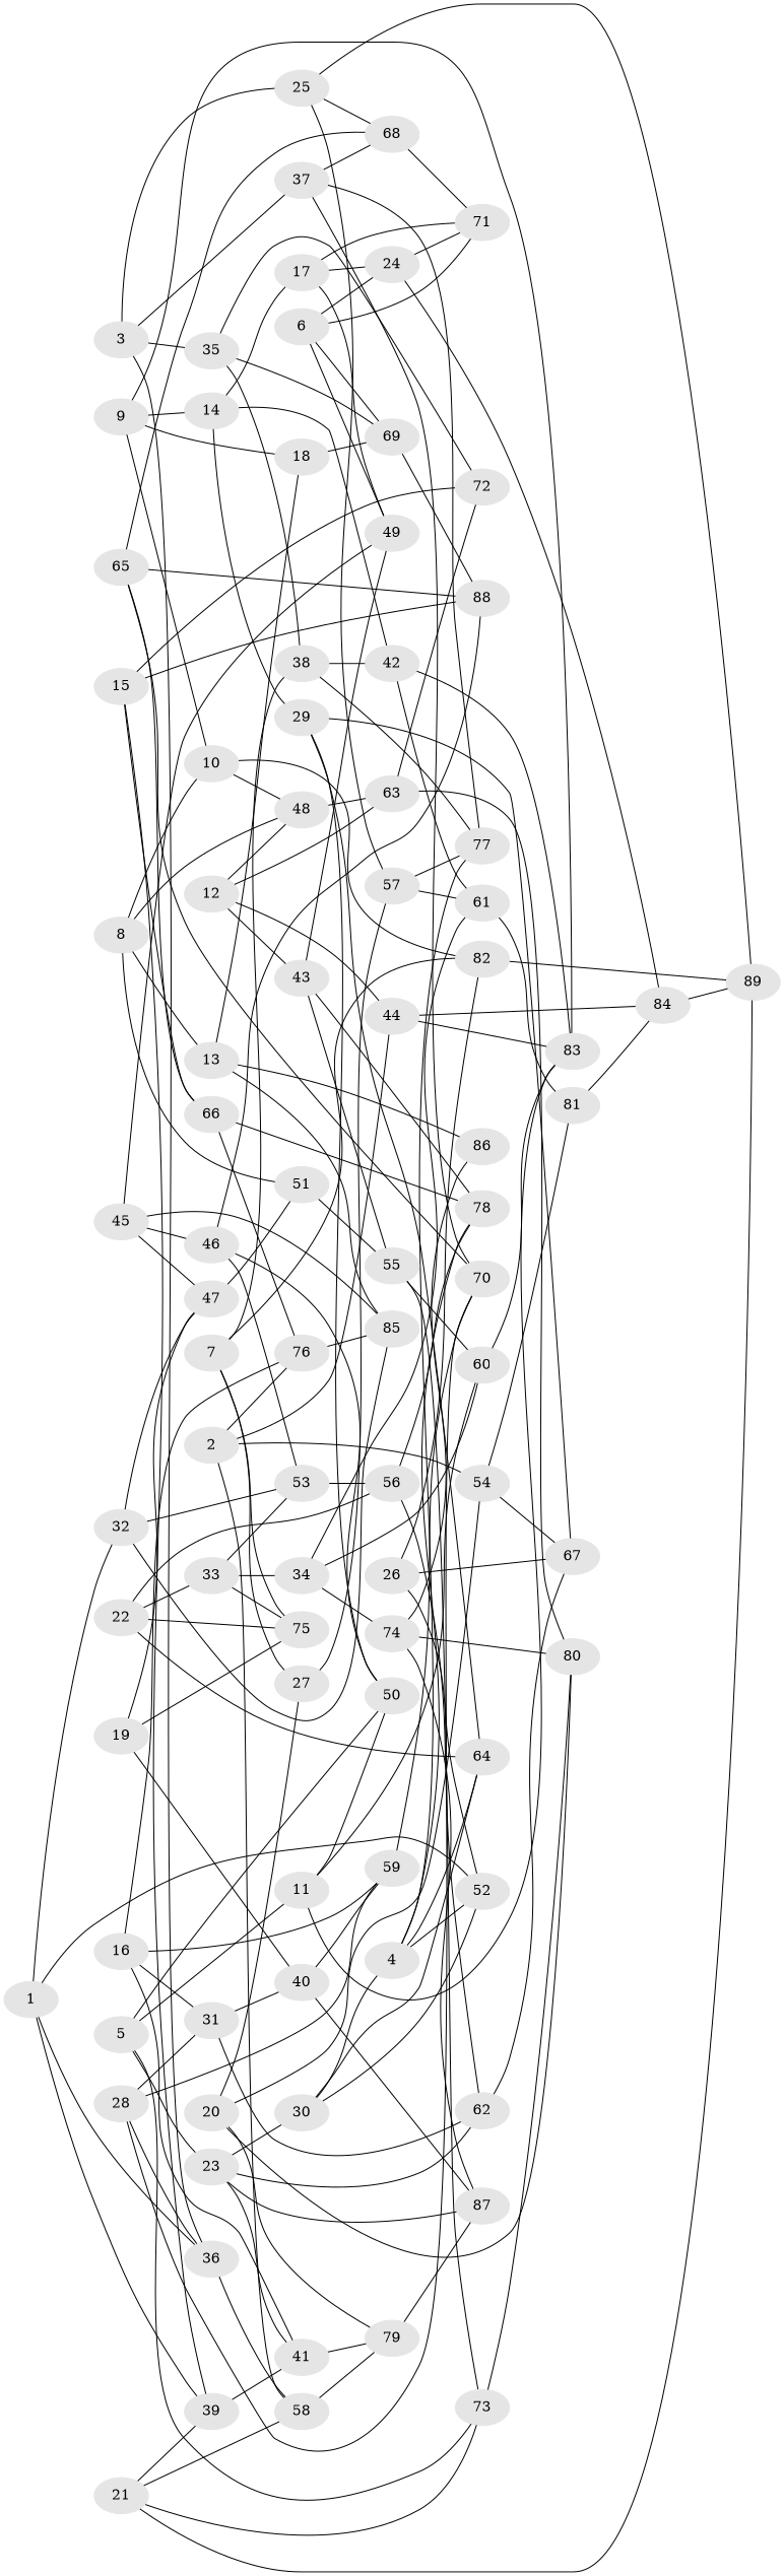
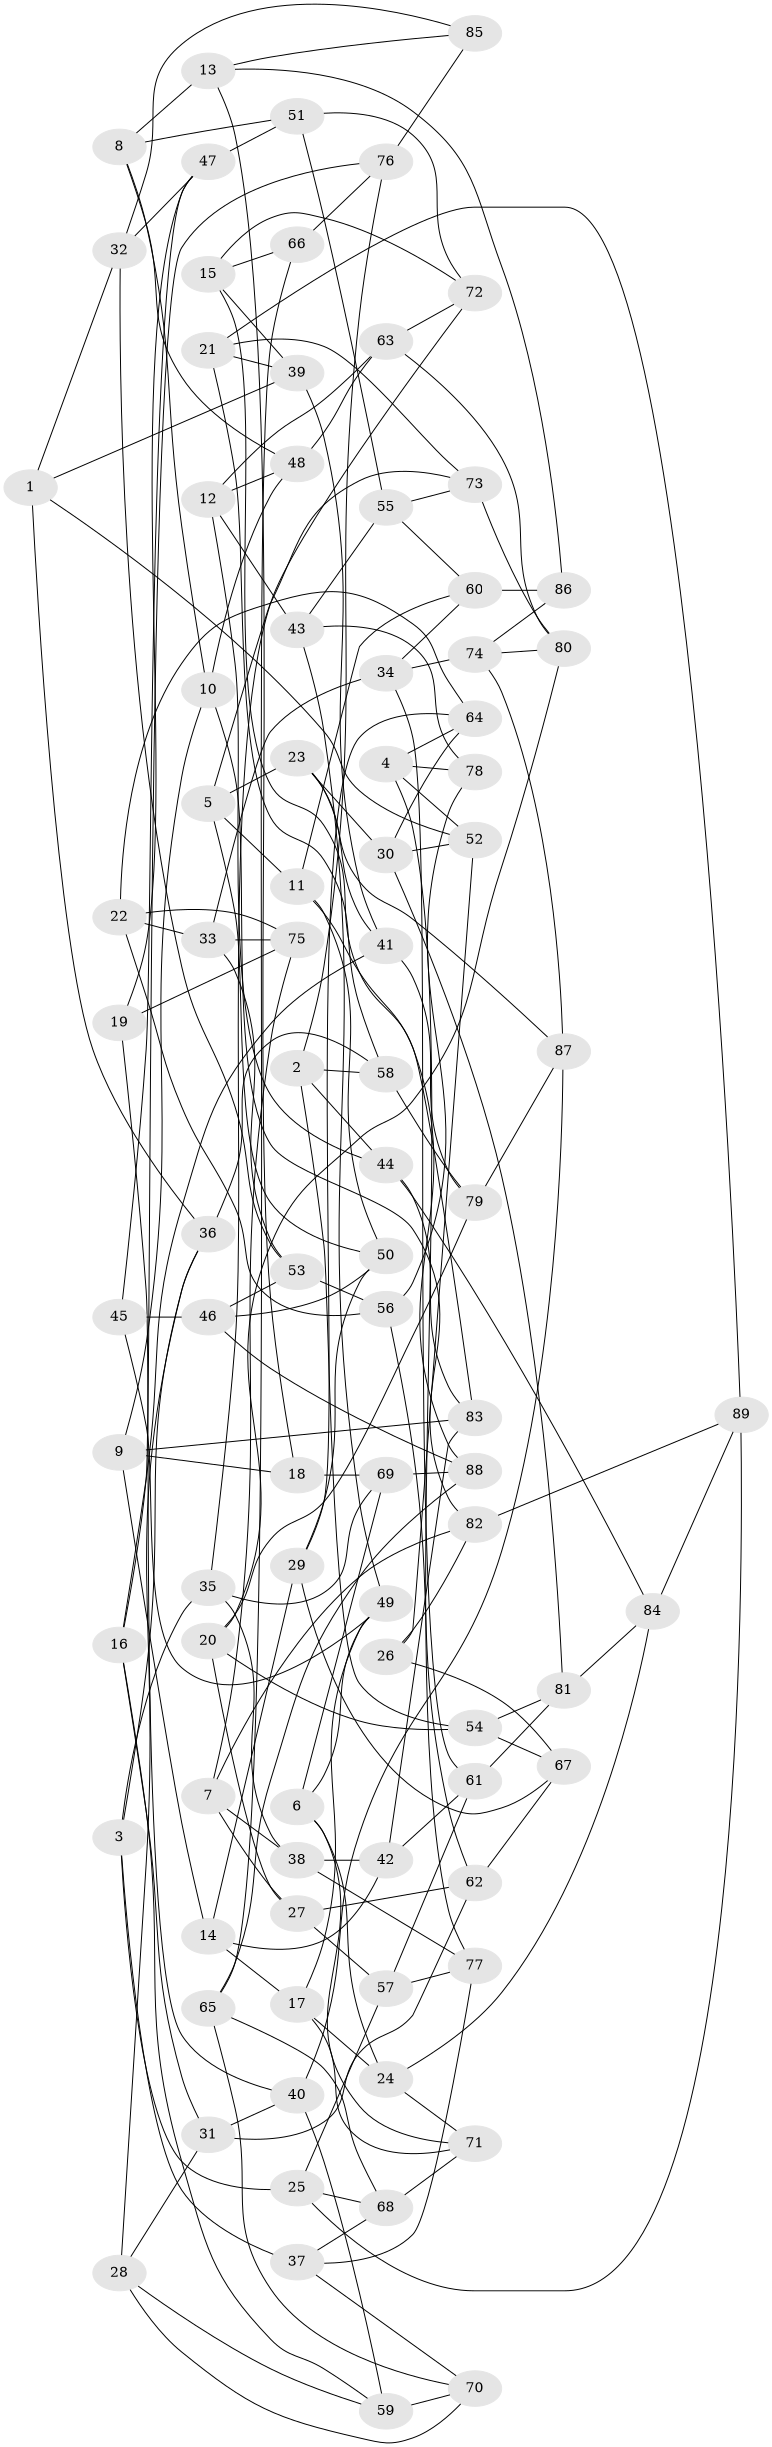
  graph {
    rankdir=LR
    node [color=gray90 style=filled]
    1
    32
    36
    39
    52
    85
    47
    53
    58
    41
    2
    44
    54
    76
    83
    84
    67
    81
    79
    3
    25
    35
    37
    89
    57
    68
    69
    38
    72
    77
    70
    4
    64
    78
    5
    11
    23
    50
    73
    60
    30
    87
    80
    6
    24
    49
    71
    88
    7
    27
    75
    82
    62
    42
    8
    10
    13
    48
    51
    18
    86
    63
    55
    9
    14
    17
    29
    12
    43
    61
    15
    66
    16
    31
    59
    40
    19
    26
    20
    21
    22
    33
    56
    34
    28
    74
    45
    46
    65
    1 -- 32
    1 -- 36
    1 -- 39
    1 -- 52
    32 -- 85
    32 -- 47
    32 -- 53
    36 -- 58
    39 -- 41
    47 -- 51
    53 -- 56
    58 -- 79
    41 -- 79
    2 -- 58
    2 -- 44
    2 -- 54
    2 -- 76
    44 -- 83
    44 -- 84
    54 -- 67
    54 -- 81
    76 -- 85
    84 -- 89
    81 -- 84
    79 -- 87
    3 -- 36
    3 -- 25
    3 -- 35
    3 -- 37
    25 -- 89
    25 -- 57
    25 -- 68
    35 -- 69
    35 -- 38
    35 -- 72
    37 -- 68
    37 -- 77
    37 -- 70
    57 -- 77
    57 -- 61
    68 -- 71
    69 -- 88
    38 -- 77
    38 -- 42
    4 -- 52
    4 -- 77
    4 -- 64
    4 -- 78
    5 -- 11
    5 -- 23
    5 -- 50
    5 -- 73
    11 -- 83
    11 -- 50
    11 -- 60
    23 -- 41
    23 -- 30
    23 -- 87
    73 -- 80
-   60 -- 83
+   60 -- 86
    30 -- 52
-   30 -- 4
+   30 -- 81
    30 -- 64
    6 -- 69
    6 -- 24
    6 -- 49
    6 -- 71
    24 -- 84
    24 -- 71
    7 -- 38
    7 -- 27
    7 -- 75
    7 -- 82
    27 -- 57
-   23 -- 62
+   27 -- 62
    82 -- 89
    62 -- 67
    42 -- 83
    42 -- 61
    8 -- 10
    8 -- 13
    8 -- 48
    8 -- 51
    10 -- 82
    10 -- 48
    13 -- 85
    13 -- 18
    13 -- 86
    48 -- 63
+   51 -- 72
    51 -- 55
    18 -- 69
    63 -- 72
    63 -- 80
    55 -- 73
    55 -- 60
    9 -- 83
    9 -- 10
    9 -- 18
    9 -- 14
    14 -- 42
    14 -- 17
    14 -- 29
    17 -- 24
    17 -- 49
    17 -- 71
    29 -- 67
    29 -- 64
    29 -- 50
    12 -- 44
    12 -- 48
    12 -- 63
    12 -- 43
    43 -- 78
    43 -- 49
    43 -- 55
    61 -- 81
    15 -- 39
    15 -- 72
    15 -- 88
    15 -- 66
    66 -- 76
-   66 -- 78
    16 -- 41
    16 -- 76
    16 -- 31
    16 -- 59
    31 -- 62
    31 -- 40
    59 -- 70
    40 -- 87
    40 -- 59
    19 -- 47
    19 -- 75
    19 -- 40
    26 -- 52
    26 -- 67
    26 -- 82
    20 -- 54
    20 -- 79
    20 -- 80
    20 -- 27
    21 -- 39
    21 -- 58
    21 -- 89
    21 -- 73
    22 -- 64
    22 -- 75
    22 -- 33
    22 -- 56
    33 -- 53
    33 -- 75
    33 -- 34
    56 -- 78
    56 -- 62
    34 -- 60
    34 -- 61
    34 -- 74
    28 -- 36
    28 -- 70
    28 -- 31
    28 -- 59
    74 -- 87
    74 -- 80
    74 -- 86
-   45 -- 85
    45 -- 47
    45 -- 49
    45 -- 46
    46 -- 53
    46 -- 50
    46 -- 88
    65 -- 68
    65 -- 70
    65 -- 88
    65 -- 66
  }
